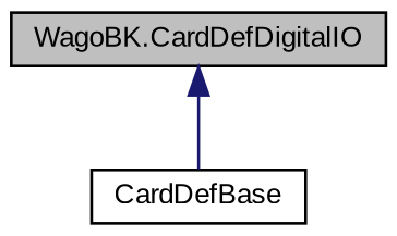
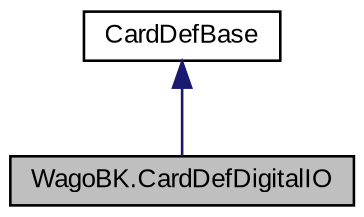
  digraph {
    node [color=black fontname=Arial fontsize=10 shape=record style=filled]
    n1 [fillcolor=grey75 fontcolor=black height=0.2 label="WagoBK.CardDefDigitalIO" width=0.4]
    n2 [fillcolor=white height=0.2 label=CardDefBase width=0.4]
-   n1 -> n2 [color=midnightblue dir=back fontname=Arial fontsize=10 labelfontname=Arial labelfontsize=10 style=solid]
+   n2 -> n1 [color=midnightblue dir=back fontname=Arial fontsize=10 labelfontname=Arial labelfontsize=10 style=solid]
  }
